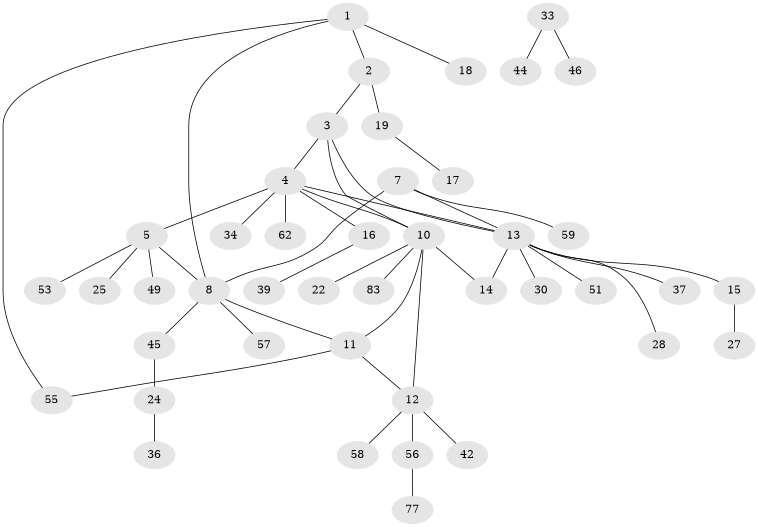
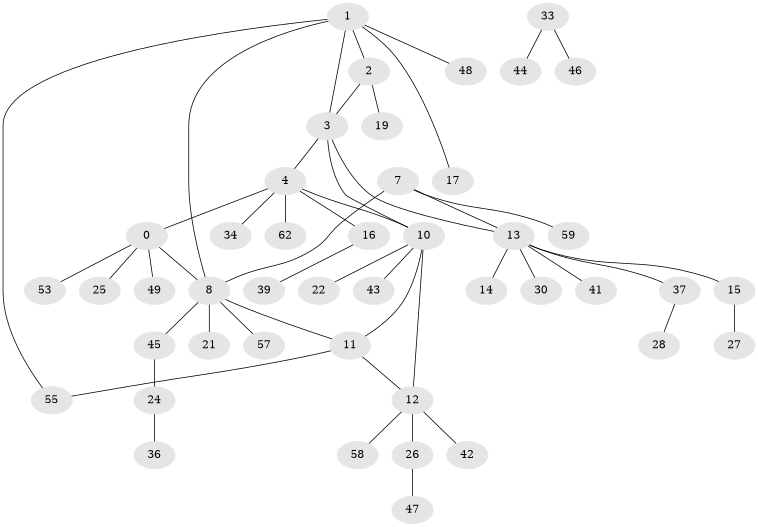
  graph {
    node [color=gray90 style=filled]
    1 [super="+52"]
    2 [super="+50"]
    3
    8 [super="+9"]
    17 [super="+40"]
-   18
+   18 [label=48]
    55
    19 [super="+63"]
    4 [super="+20"]
    10 [super="+29"]
    13 [super="+31"]
    11 [super="+23"]
+   21
    45
    57
-   5 [super="+6"]
+   5 [super="+6" label=0]
    16 [super="+37"]
    34
    62
    12 [super="+32"]
    14
    22
-   43 [label=83]
+   43
    15 [super="+56"]
    28
    30 [super="+61"]
    n27 [label=37]
-   51
+   51 [label=41]
    25
    49
    53
    39 [super="+41"]
    33 [super="+60"]
    44
    46
    7
    59
    24 [super="+54"]
    36
-   26 [super="+38" label=56]
+   26 [super="+38"]
    42 [super="+48"]
    58
-   47 [label=77]
+   47
    27
    1 -- 2
+   1 -- 3
    1 -- 8
-   19 -- 17
+   1 -- 17
    1 -- 18
    1 -- 55
    2 -- 3
    2 -- 19
    3 -- 4
    3 -- 10
    3 -- 13
    8 -- 11
+   8 -- 21
    8 -- 45
    8 -- 57
    4 -- 10
-   4 -- 13
    4 -- 5 [weight=2]
    4 -- 16
    4 -- 34
    4 -- 62
    10 -- 11
    10 -- 12
-   10 -- 14
    10 -- 22
    10 -- 43
    13 -- 14
    13 -- 15
-   13 -- 28
+   n27 -- 28
    13 -- 30
    13 -- n27
    13 -- 51
    11 -- 55
    11 -- 12
    45 -- 24
    5 -- 8
    5 -- 25
    5 -- 49
    5 -- 53
    16 -- 39
    12 -- 26
    12 -- 42
    12 -- 58
    15 -- 27
    33 -- 44
    33 -- 46
    7 -- 8 [weight=2]
    7 -- 13
    7 -- 59
    24 -- 36
    26 -- 47
  }
